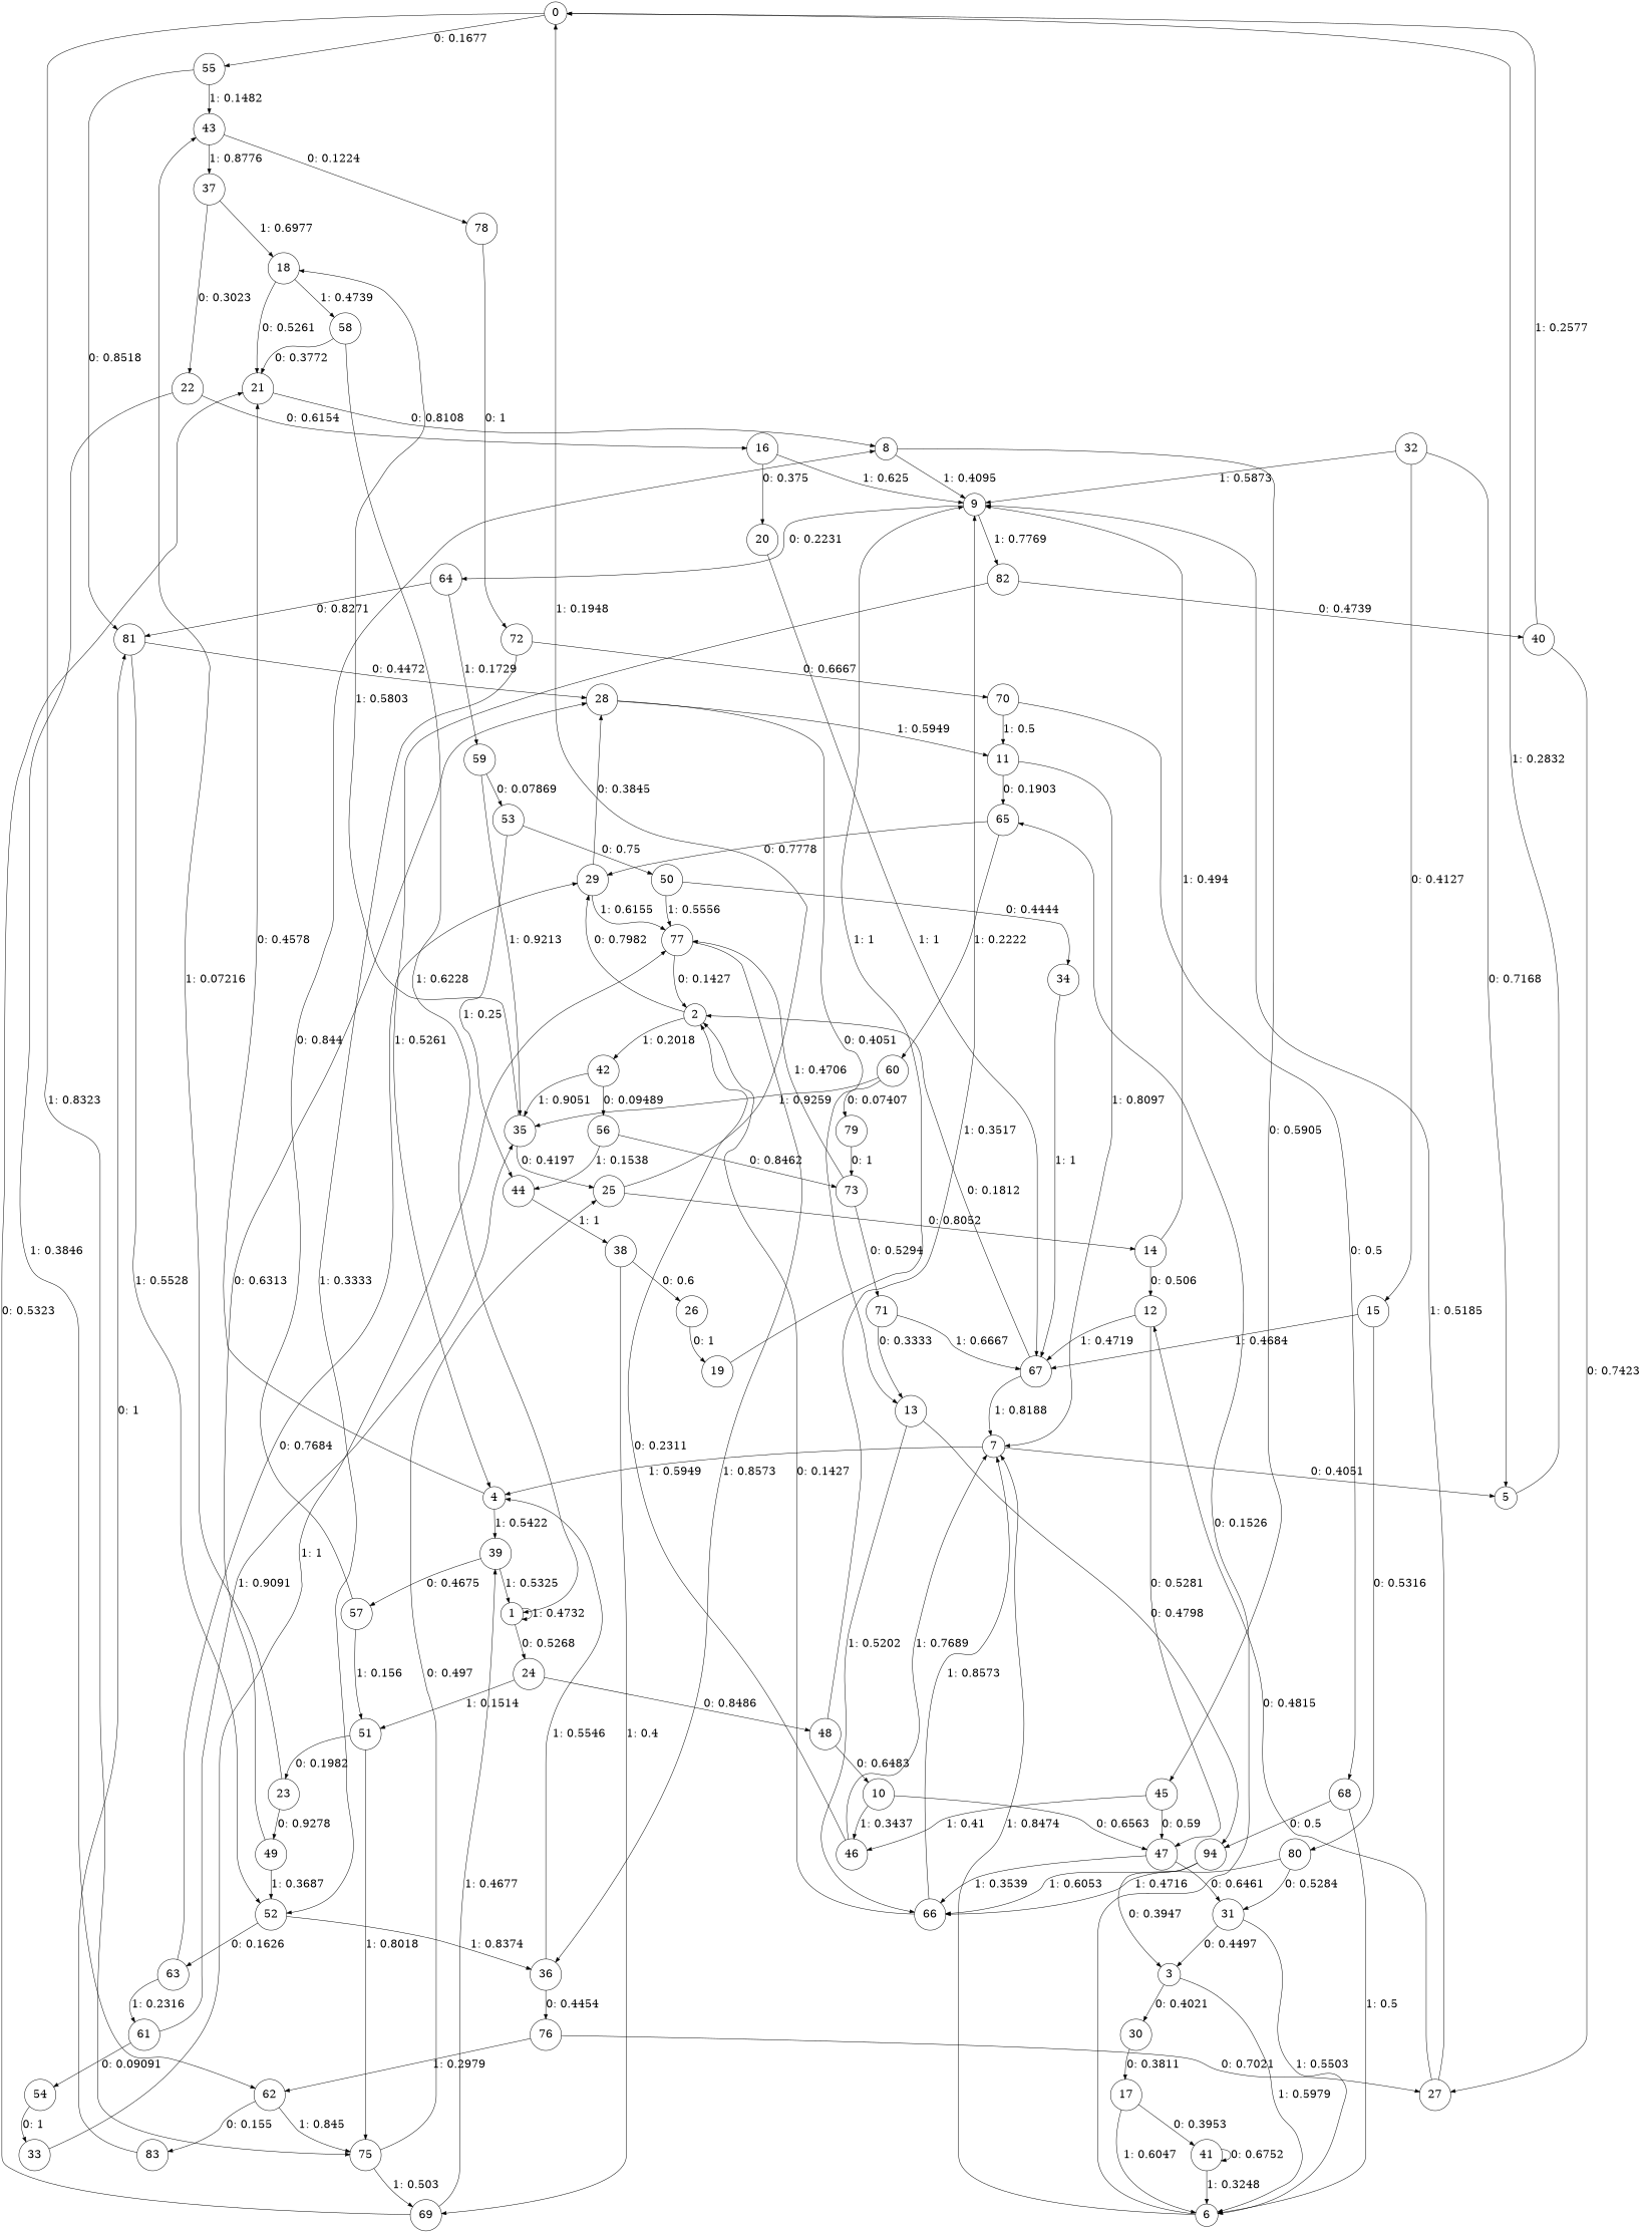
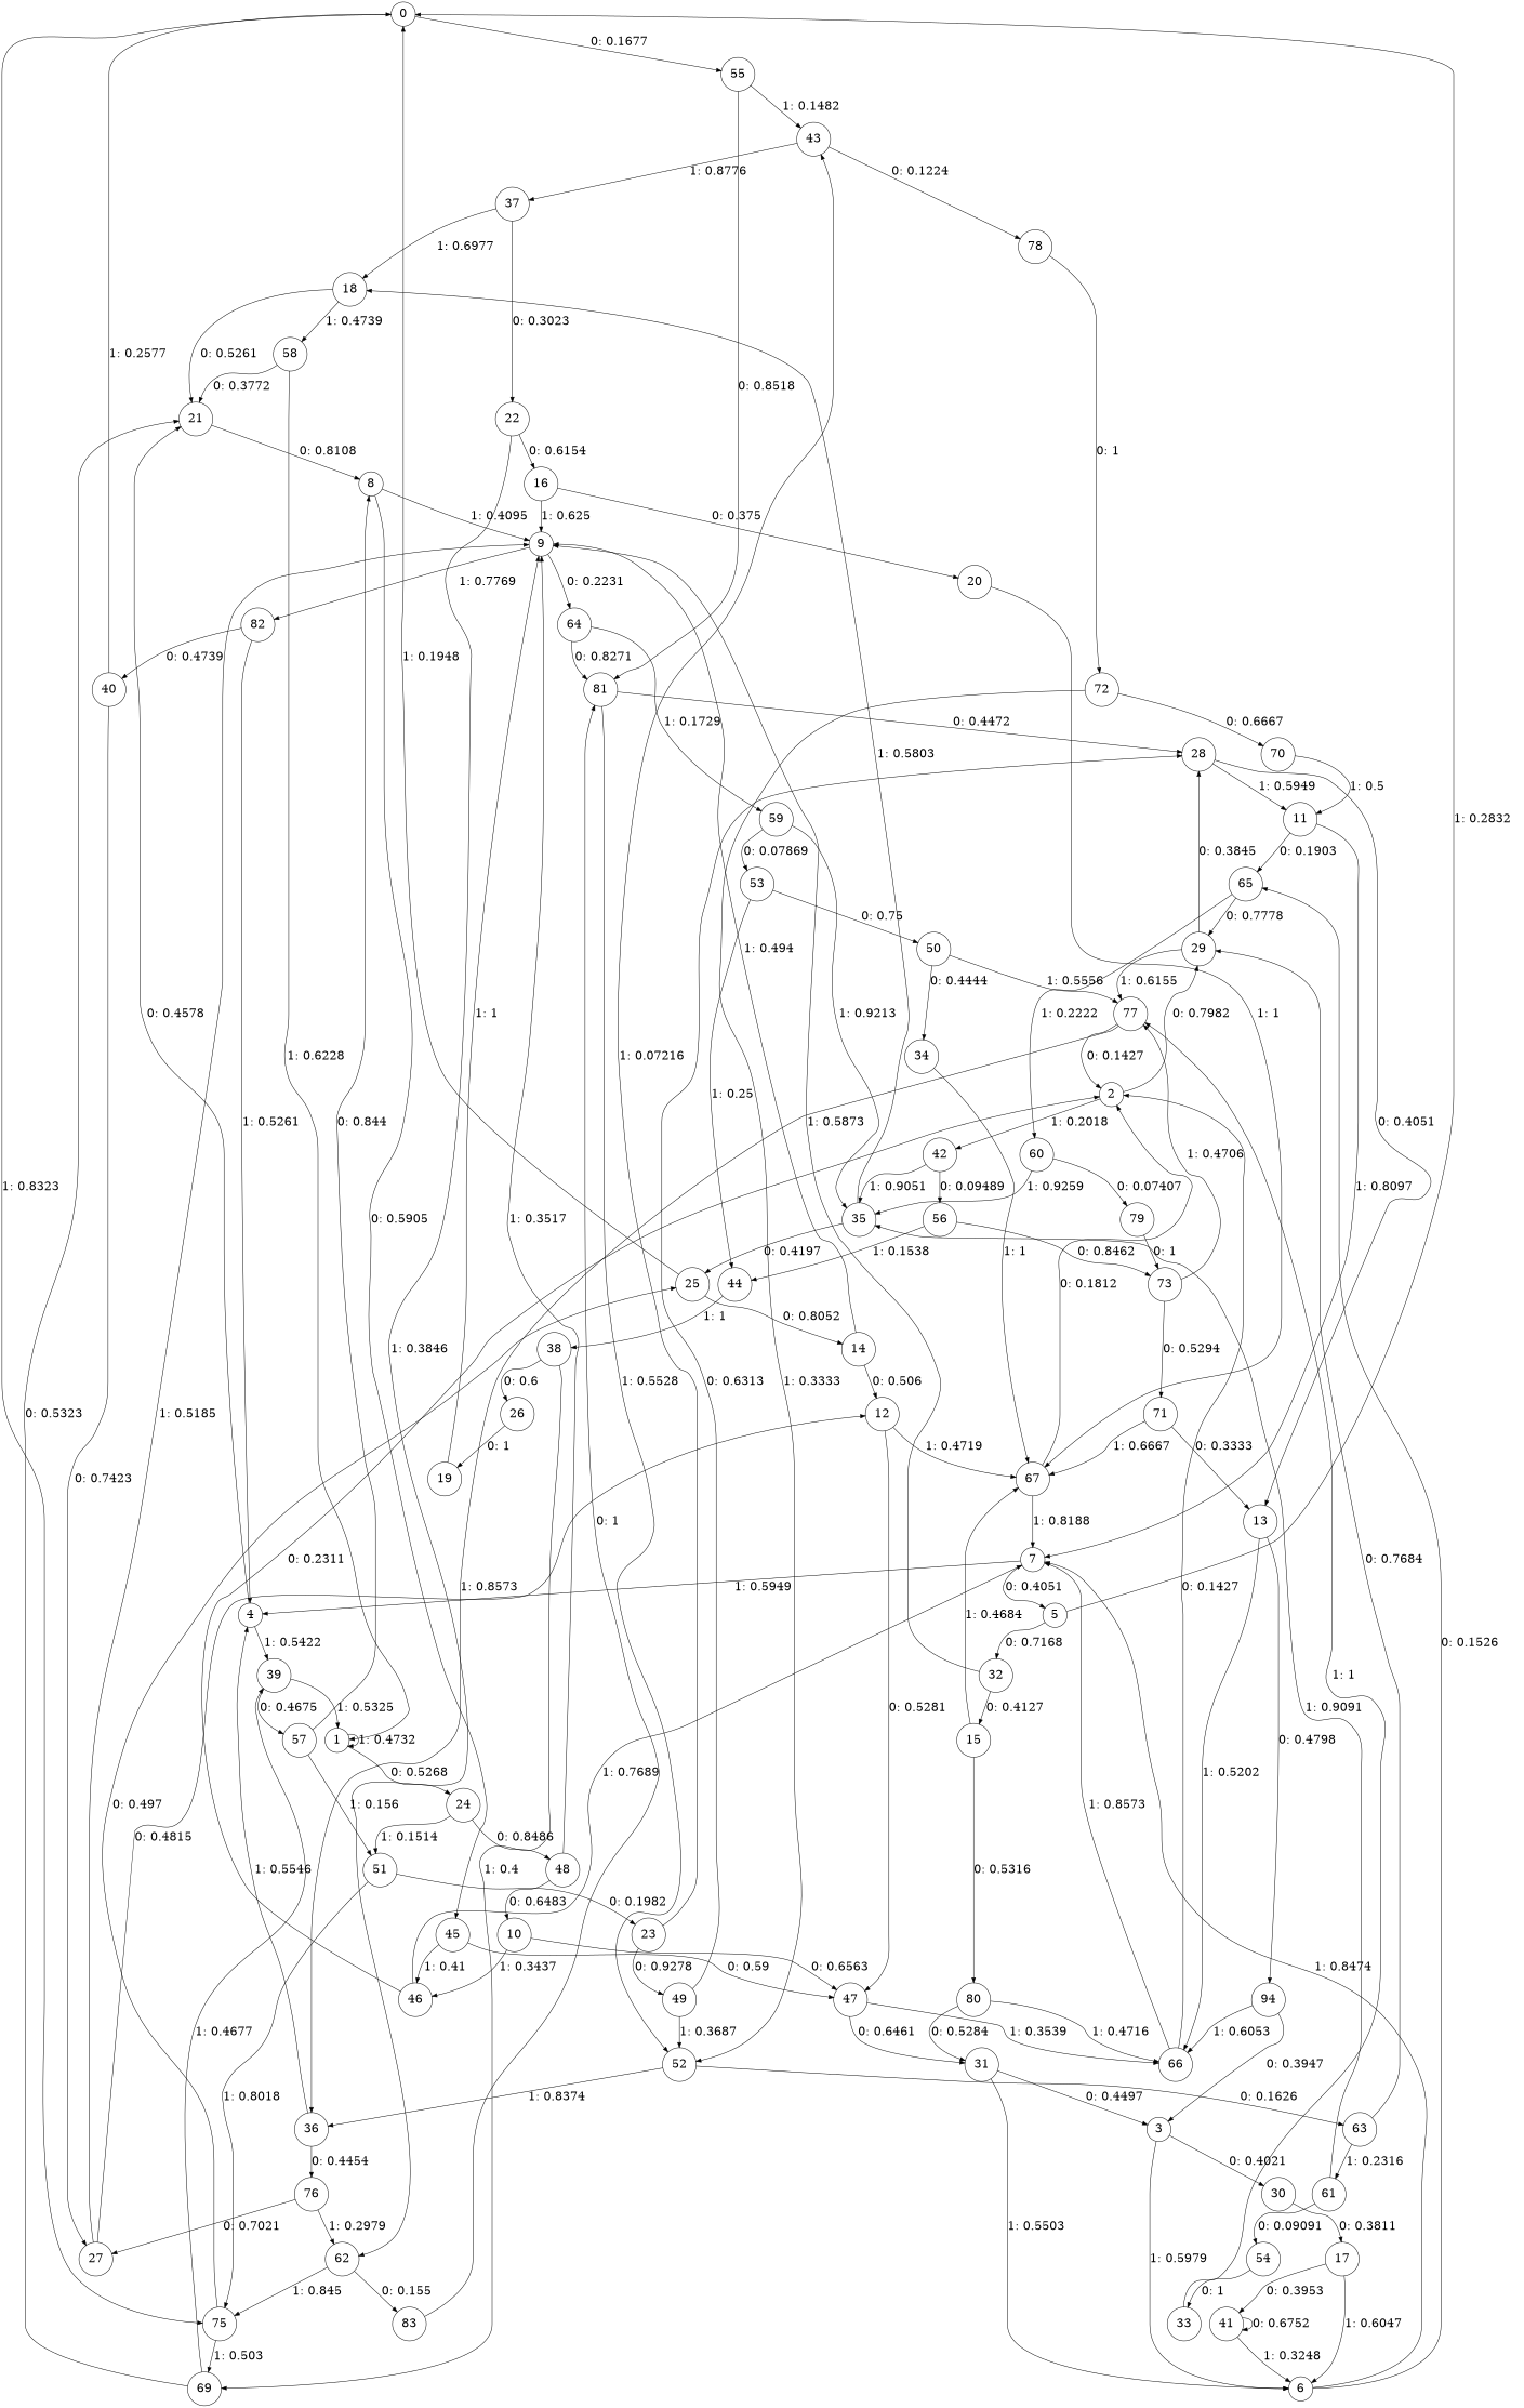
  digraph {
    node [fontsize=24 shape=circle]
    edge [fontsize=24]
    0
    55
    75
    43
    81
    25
    69
    37
    78
    28
    52
    14
    21
    39
    1
    24
    48
    51
    9
    10
    23
    2
    29
    42
    77
    35
    56
    11
    13
    36
    18
    44
    73
    3
    30
    6
    17
    65
    7
    41
    60
    4
    5
    8
    57
    45
    32
    15
    64
    82
    67
    80
    79
    47
    46
    66
    31
    59
    40
    53
    27
    12
    n63 [label=94]
    16
    20
    58
    19
    22
    62
    83
    49
    63
    72
    26
    76
    33
    34
    38
    71
    70
    61
    50
    54
-   68
    0 -> 55 [label="0: 0.1677   "]
    0 -> 75 [label="1: 0.8323   "]
    55 -> 43 [label="1: 0.1482   "]
    55 -> 81 [label="0: 0.8518   "]
    75 -> 25 [label="0: 0.497    "]
    75 -> 69 [label="1: 0.503    "]
    43 -> 37 [label="1: 0.8776   "]
    43 -> 78 [label="0: 0.1224   "]
    81 -> 28 [label="0: 0.4472   "]
    81 -> 52 [label="1: 0.5528   "]
    25 -> 0 [label="1: 0.1948   "]
    25 -> 14 [label="0: 0.8052   "]
    69 -> 21 [label="0: 0.5323   "]
    69 -> 39 [label="1: 0.4677   "]
    37 -> 18 [label="1: 0.6977   "]
    37 -> 22 [label="0: 0.3023   "]
    78 -> 72 [label="0: 1        "]
    28 -> 11 [label="1: 0.5949   "]
    28 -> 13 [label="0: 0.4051   "]
    52 -> 36 [label="1: 0.8374   "]
    52 -> 63 [label="0: 0.1626   "]
    14 -> 9 [label="1: 0.494    "]
    14 -> 12 [label="0: 0.506    "]
    21 -> 8 [label="0: 0.8108   "]
    39 -> 1 [label="1: 0.5325   "]
    39 -> 57 [label="0: 0.4675   "]
    1 -> 1 [label="1: 0.4732   "]
    1 -> 24 [label="0: 0.5268   "]
    24 -> 48 [label="0: 0.8486   "]
    24 -> 51 [label="1: 0.1514   "]
    48 -> 9 [label="1: 0.3517   "]
    48 -> 10 [label="0: 0.6483   "]
    51 -> 75 [label="1: 0.8018   "]
    51 -> 23 [label="0: 0.1982   "]
    9 -> 64 [label="0: 0.2231   "]
    9 -> 82 [label="1: 0.7769   "]
    10 -> 47 [label="0: 0.6563   "]
    10 -> 46 [label="1: 0.3437   "]
    23 -> 43 [label="1: 0.07216  "]
    23 -> 49 [label="0: 0.9278   "]
    2 -> 29 [label="0: 0.7982   "]
    2 -> 42 [label="1: 0.2018   "]
    29 -> 28 [label="0: 0.3845   "]
    29 -> 77 [label="1: 0.6155   "]
    42 -> 35 [label="1: 0.9051   "]
    42 -> 56 [label="0: 0.09489  "]
    77 -> 2 [label="0: 0.1427   "]
    77 -> 36 [label="1: 0.8573   "]
    35 -> 25 [label="0: 0.4197   "]
    35 -> 18 [label="1: 0.5803   "]
    56 -> 44 [label="1: 0.1538   "]
    56 -> 73 [label="0: 0.8462   "]
    11 -> 65 [label="0: 0.1903   "]
    11 -> 7 [label="1: 0.8097   "]
    13 -> 66 [label="1: 0.5202   "]
    13 -> n63 [label="0: 0.4798   "]
    36 -> 4 [label="1: 0.5546   "]
    36 -> 76 [label="0: 0.4454   "]
    18 -> 21 [label="0: 0.5261   "]
    18 -> 58 [label="1: 0.4739   "]
    44 -> 38 [label="1: 1        "]
    73 -> 77 [label="1: 0.4706   "]
    73 -> 71 [label="0: 0.5294   "]
    3 -> 30 [label="0: 0.4021   "]
    3 -> 6 [label="1: 0.5979   "]
    30 -> 17 [label="0: 0.3811   "]
    6 -> 65 [label="0: 0.1526   "]
    6 -> 7 [label="1: 0.8474   "]
    17 -> 6 [label="1: 0.6047   "]
    17 -> 41 [label="0: 0.3953   "]
    65 -> 29 [label="0: 0.7778   "]
    65 -> 60 [label="1: 0.2222   "]
    7 -> 4 [label="1: 0.5949   "]
    7 -> 5 [label="0: 0.4051   "]
    41 -> 6 [label="1: 0.3248   "]
    41 -> 41 [label="0: 0.6752   "]
    60 -> 35 [label="1: 0.9259   "]
    60 -> 79 [label="0: 0.07407  "]
    4 -> 21 [label="0: 0.4578   "]
    4 -> 39 [label="1: 0.5422   "]
    5 -> 0 [label="1: 0.2832   "]
-   32 -> 5 [label="0: 0.7168   "]
+   5 -> 32 [label="0: 0.7168   "]
    8 -> 9 [label="1: 0.4095   "]
    8 -> 45 [label="0: 0.5905   "]
    57 -> 51 [label="1: 0.156    "]
    57 -> 8 [label="0: 0.844    "]
    45 -> 47 [label="0: 0.59     "]
    45 -> 46 [label="1: 0.41     "]
    32 -> 9 [label="1: 0.5873   "]
    32 -> 15 [label="0: 0.4127   "]
    15 -> 67 [label="1: 0.4684   "]
    15 -> 80 [label="0: 0.5316   "]
    64 -> 81 [label="0: 0.8271   "]
    64 -> 59 [label="1: 0.1729   "]
    82 -> 4 [label="1: 0.5261   "]
    82 -> 40 [label="0: 0.4739   "]
    67 -> 2 [label="0: 0.1812   "]
    67 -> 7 [label="1: 0.8188   "]
    80 -> 66 [label="1: 0.4716   "]
    80 -> 31 [label="0: 0.5284   "]
    79 -> 73 [label="0: 1        "]
    47 -> 66 [label="1: 0.3539   "]
    47 -> 31 [label="0: 0.6461   "]
    46 -> 2 [label="0: 0.2311   "]
    46 -> 7 [label="1: 0.7689   "]
    66 -> 2 [label="0: 0.1427   "]
    66 -> 7 [label="1: 0.8573   "]
    31 -> 3 [label="0: 0.4497   "]
    31 -> 6 [label="1: 0.5503   "]
    59 -> 35 [label="1: 0.9213   "]
    59 -> 53 [label="0: 0.07869  "]
    40 -> 0 [label="1: 0.2577   "]
    40 -> 27 [label="0: 0.7423   "]
    53 -> 44 [label="1: 0.25     "]
    53 -> 50 [label="0: 0.75     "]
    27 -> 9 [label="1: 0.5185   "]
    27 -> 12 [label="0: 0.4815   "]
    12 -> 67 [label="1: 0.4719   "]
    12 -> 47 [label="0: 0.5281   "]
    n63 -> 3 [label="0: 0.3947   "]
    n63 -> 66 [label="1: 0.6053   "]
    16 -> 9 [label="1: 0.625    "]
    16 -> 20 [label="0: 0.375    "]
    20 -> 67 [label="1: 1        "]
    58 -> 21 [label="0: 0.3772   "]
    58 -> 1 [label="1: 0.6228   "]
    19 -> 9 [label="1: 1        "]
    22 -> 16 [label="0: 0.6154   "]
    22 -> 62 [label="1: 0.3846   "]
    62 -> 75 [label="1: 0.845    "]
    62 -> 83 [label="0: 0.155    "]
    83 -> 81 [label="0: 1        "]
    49 -> 28 [label="0: 0.6313   "]
    49 -> 52 [label="1: 0.3687   "]
    63 -> 29 [label="0: 0.7684   "]
    63 -> 61 [label="1: 0.2316   "]
    72 -> 52 [label="1: 0.3333   "]
    72 -> 70 [label="0: 0.6667   "]
    26 -> 19 [label="0: 1        "]
    76 -> 27 [label="0: 0.7021   "]
    76 -> 62 [label="1: 0.2979   "]
    33 -> 77 [label="1: 1        "]
    34 -> 67 [label="1: 1        "]
    38 -> 69 [label="1: 0.4      "]
    38 -> 26 [label="0: 0.6      "]
    71 -> 13 [label="0: 0.3333   "]
    71 -> 67 [label="1: 0.6667   "]
    70 -> 11 [label="1: 0.5      "]
-   70 -> 68 [label="0: 0.5      "]
    61 -> 35 [label="1: 0.9091   "]
    61 -> 54 [label="0: 0.09091  "]
    50 -> 77 [label="1: 0.5556   "]
    50 -> 34 [label="0: 0.4444   "]
    54 -> 33 [label="0: 1        "]
-   68 -> 6 [label="1: 0.5      "]
-   68 -> n63 [label="0: 0.5      "]
  }
